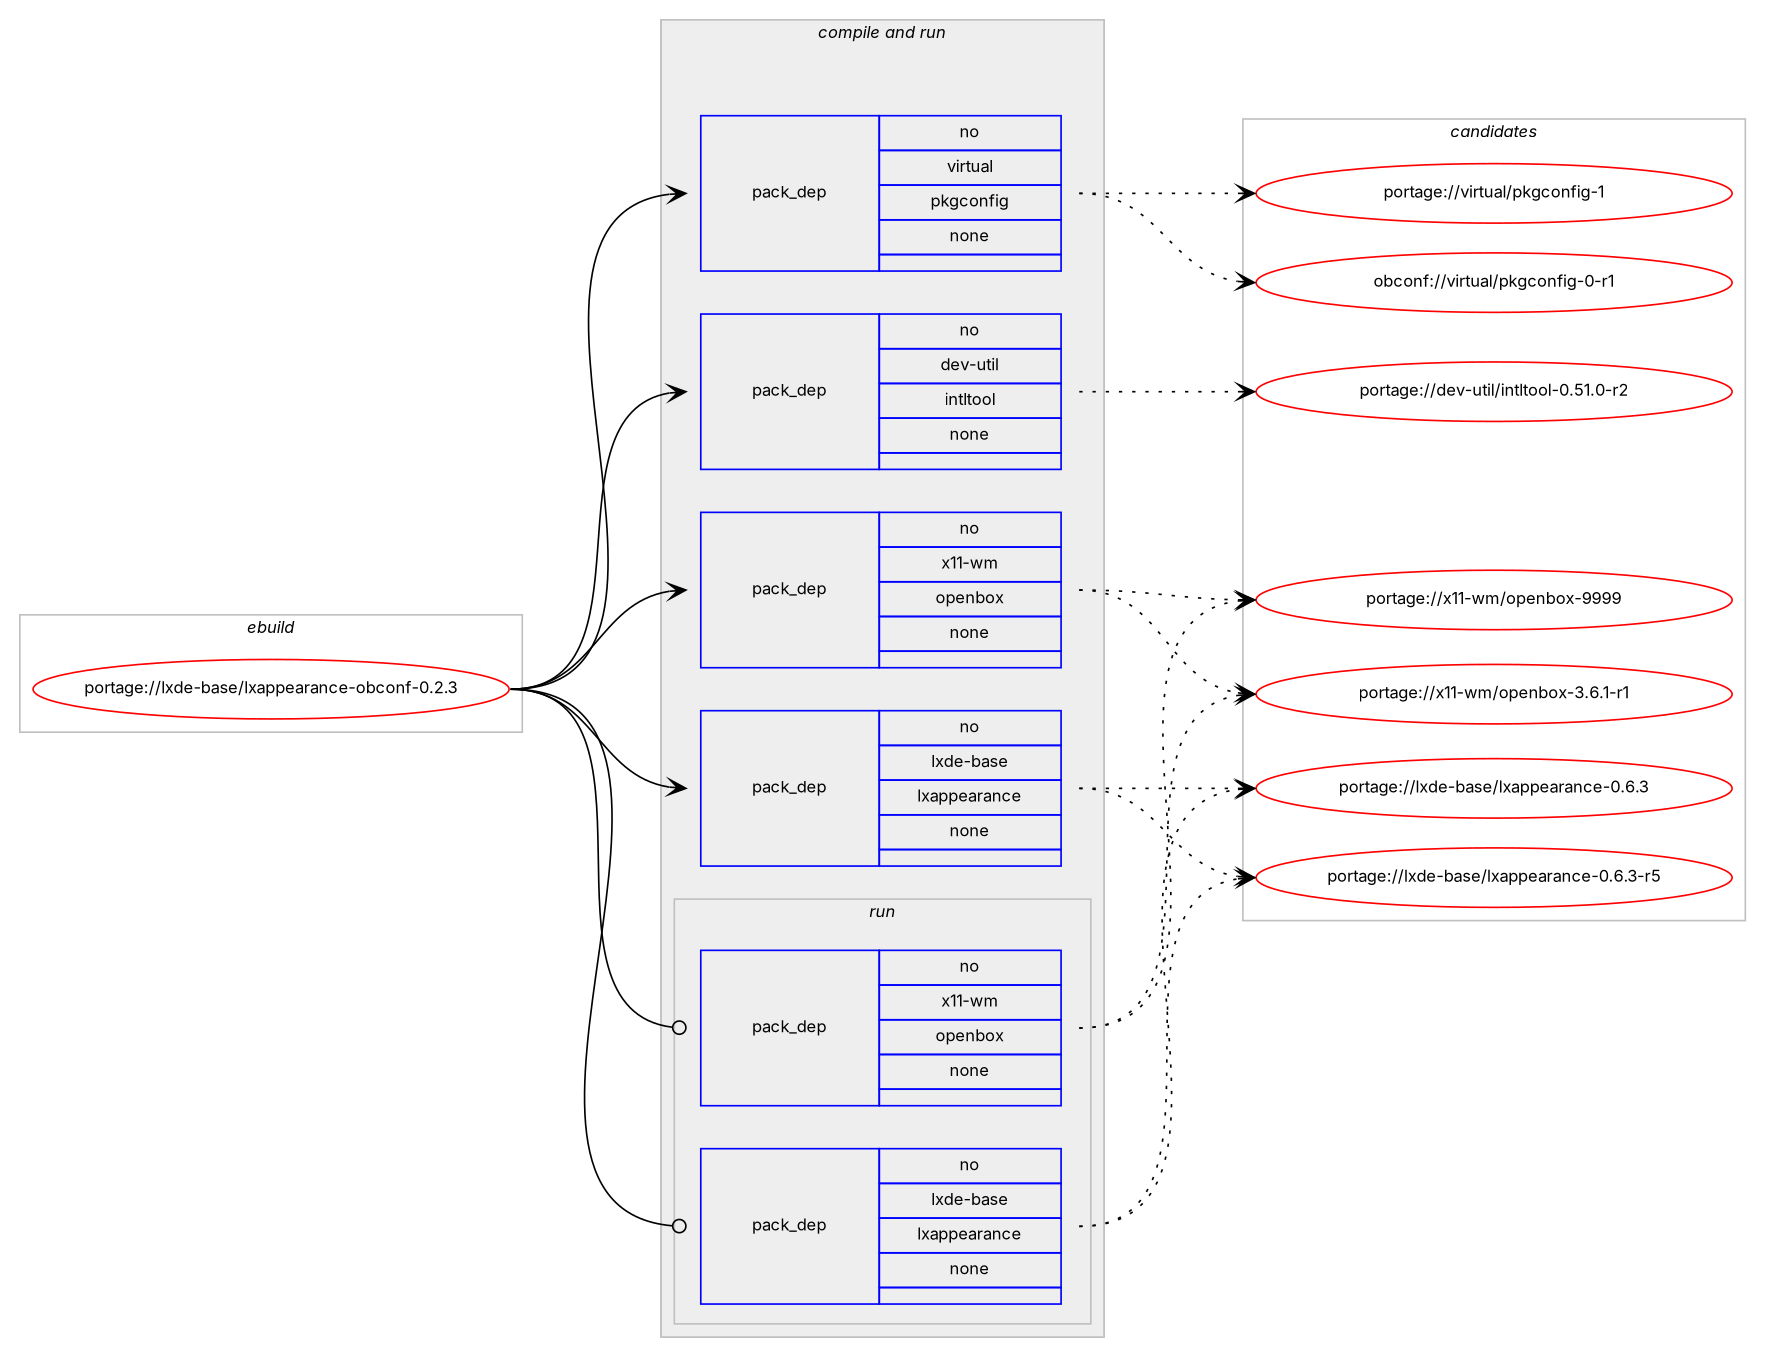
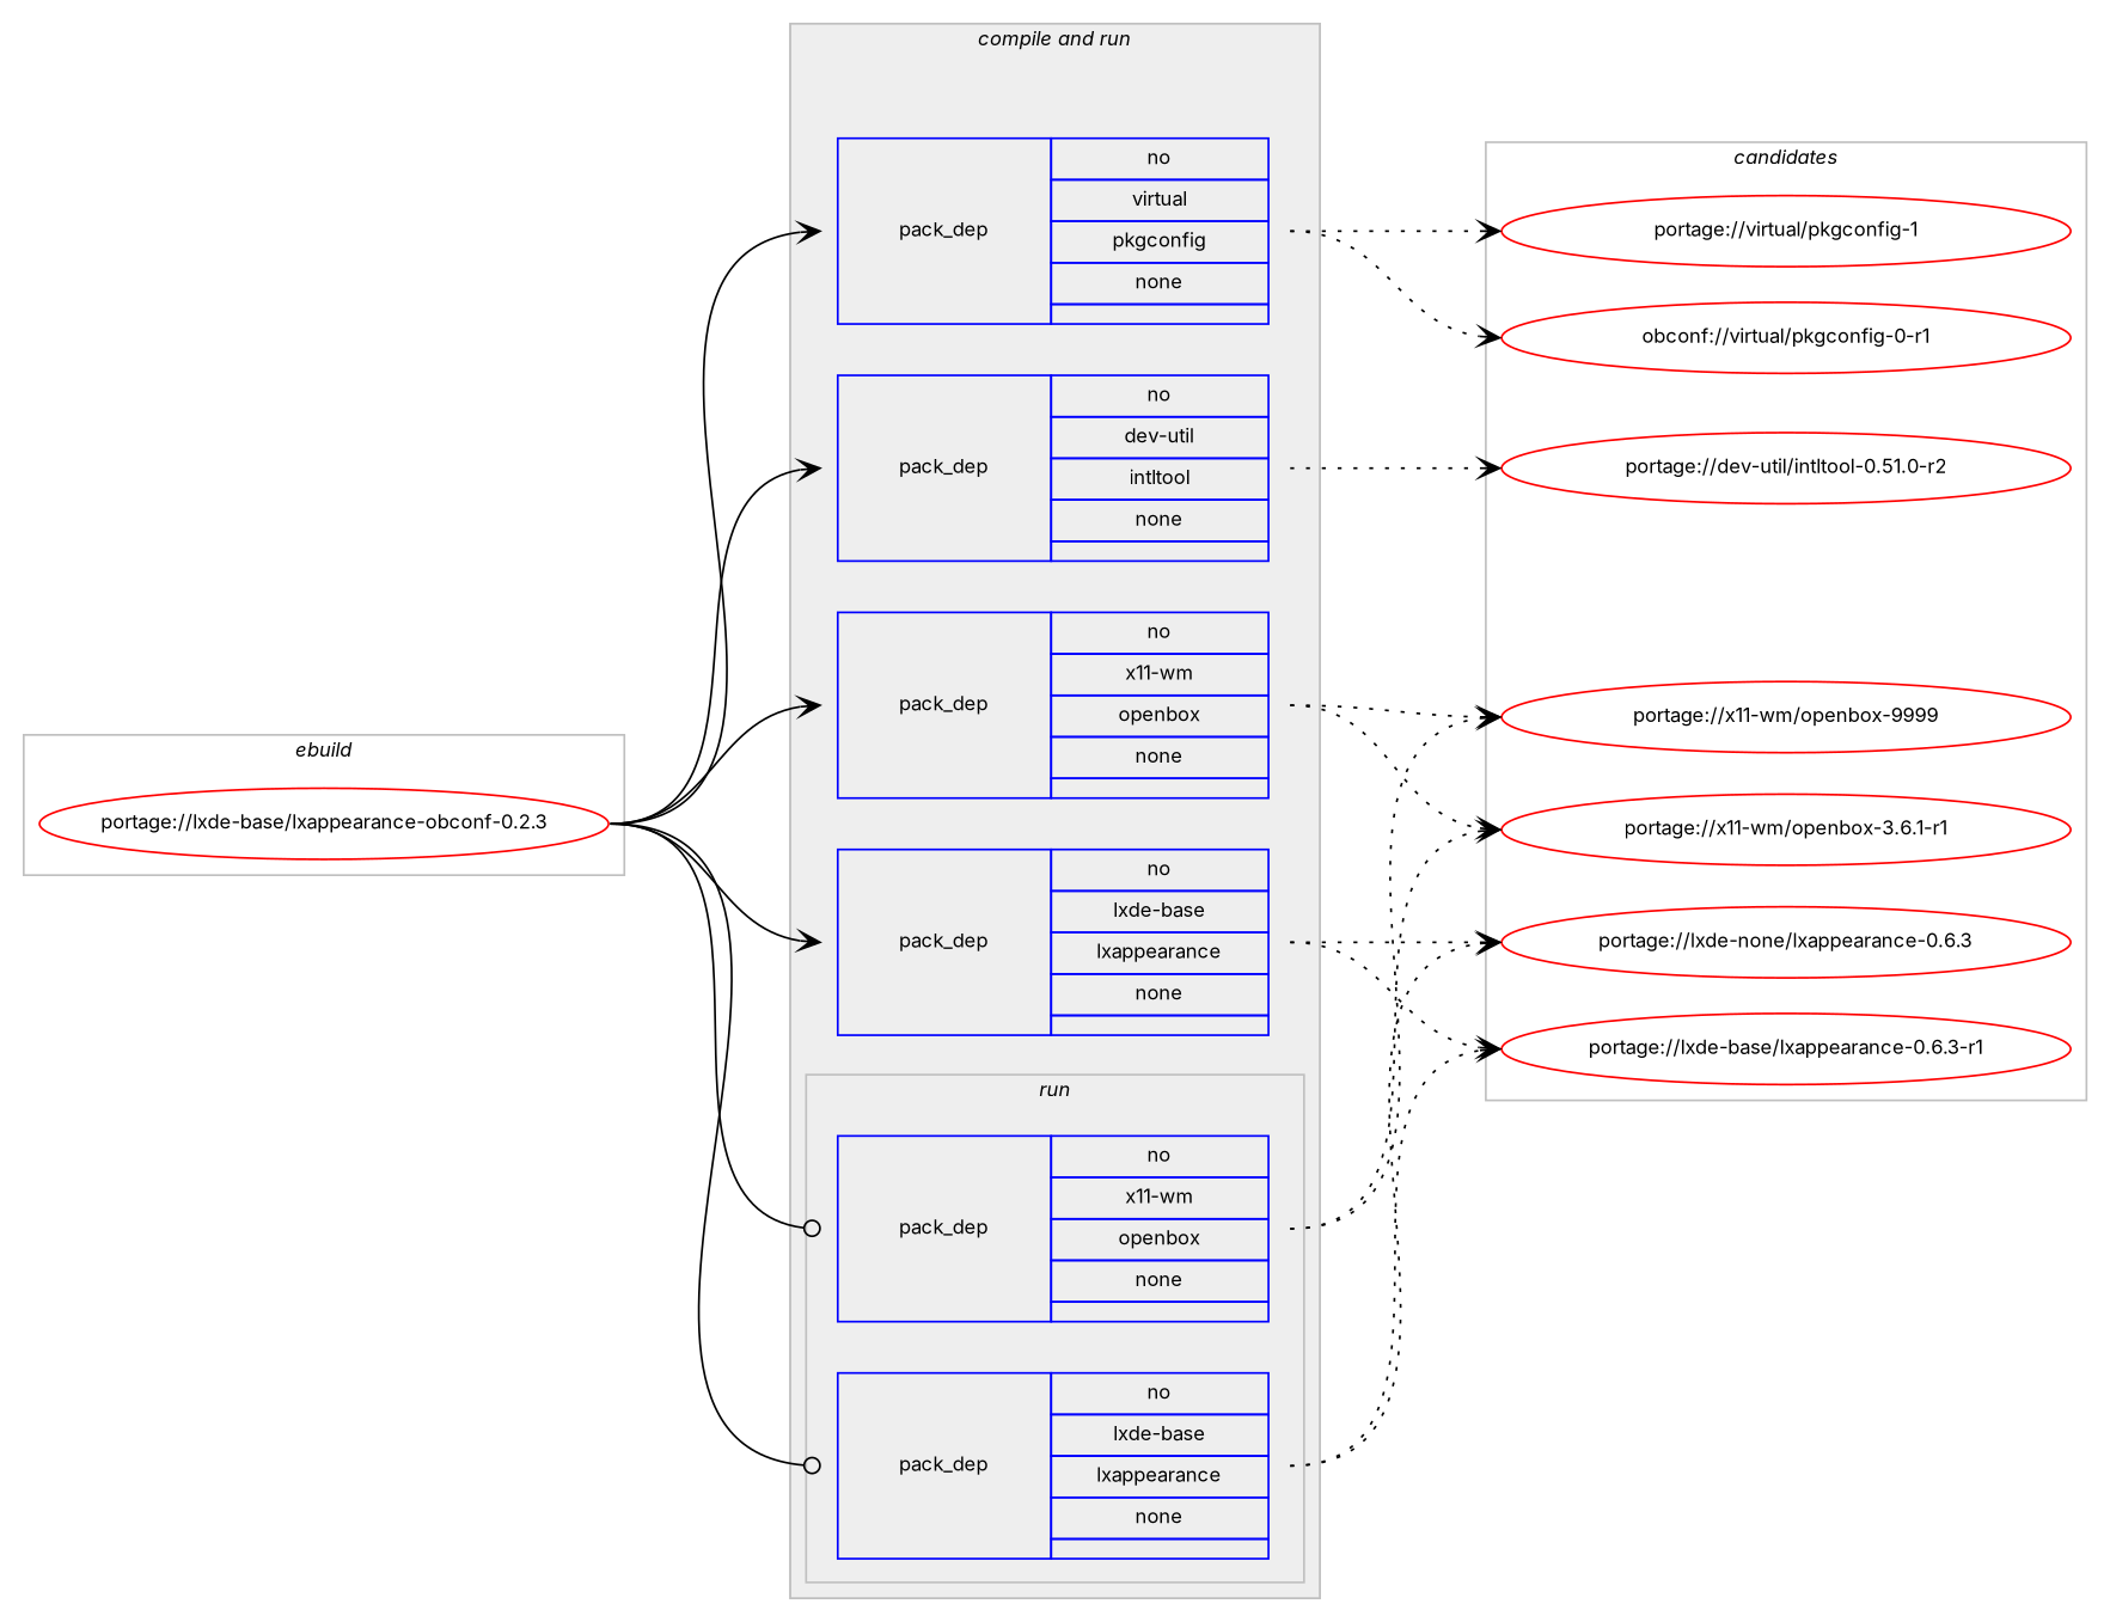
  digraph {
    compound=true
    concentrate=true
    fontname=Inter
    fontsize=10
    newrank=true
    rankdir=LR
    ranksep=1.5
    node [color=red fontname=Inter fontsize=10]
    edge [arrowhead=vee fontname=Inter headport=w style=dotted tailport=e weight=100]
    n1 [label="portage://lxde-base/lxappearance-obconf-0.2.3" width=4]
    n2 [color=blue label=<<TABLE BORDER="0" CELLBORDER="1" CELLSPACING="0" CELLPADDING="4" WIDTH="220"><TR><TD ROWSPAN="6" CELLPADDING="30">pack_dep</TD></TR><TR><TD WIDTH="110">no</TD></TR><TR><TD>dev-util</TD></TR><TR><TD>intltool</TD></TR><TR><TD>none</TD></TR><TR><TD></TD></TR></TABLE>> shape=none]
    n3 [color=blue label=<<TABLE BORDER="0" CELLBORDER="1" CELLSPACING="0" CELLPADDING="4" WIDTH="220"><TR><TD ROWSPAN="6" CELLPADDING="30">pack_dep</TD></TR><TR><TD WIDTH="110">no</TD></TR><TR><TD>lxde-base</TD></TR><TR><TD>lxappearance</TD></TR><TR><TD>none</TD></TR><TR><TD></TD></TR></TABLE>> shape=none]
    n4 [color=blue label=<<TABLE BORDER="0" CELLBORDER="1" CELLSPACING="0" CELLPADDING="4" WIDTH="220"><TR><TD ROWSPAN="6" CELLPADDING="30">pack_dep</TD></TR><TR><TD WIDTH="110">no</TD></TR><TR><TD>virtual</TD></TR><TR><TD>pkgconfig</TD></TR><TR><TD>none</TD></TR><TR><TD></TD></TR></TABLE>> shape=none]
    n5 [color=blue label=<<TABLE BORDER="0" CELLBORDER="1" CELLSPACING="0" CELLPADDING="4" WIDTH="220"><TR><TD ROWSPAN="6" CELLPADDING="30">pack_dep</TD></TR><TR><TD WIDTH="110">no</TD></TR><TR><TD>x11-wm</TD></TR><TR><TD>openbox</TD></TR><TR><TD>none</TD></TR><TR><TD></TD></TR></TABLE>> shape=none]
    n6 [color=blue label=<<TABLE BORDER="0" CELLBORDER="1" CELLSPACING="0" CELLPADDING="4" WIDTH="220"><TR><TD ROWSPAN="6" CELLPADDING="30">pack_dep</TD></TR><TR><TD WIDTH="110">no</TD></TR><TR><TD>lxde-base</TD></TR><TR><TD>lxappearance</TD></TR><TR><TD>none</TD></TR><TR><TD></TD></TR></TABLE>> shape=none]
    n7 [color=blue label=<<TABLE BORDER="0" CELLBORDER="1" CELLSPACING="0" CELLPADDING="4" WIDTH="220"><TR><TD ROWSPAN="6" CELLPADDING="30">pack_dep</TD></TR><TR><TD WIDTH="110">no</TD></TR><TR><TD>x11-wm</TD></TR><TR><TD>openbox</TD></TR><TR><TD>none</TD></TR><TR><TD></TD></TR></TABLE>> shape=none]
    n8 [label="portage://dev-util/intltool-0.51.0-r2" width=4]
-   n9 [label="portage://lxde-base/lxappearance-0.6.3-r5" width=4]
-   n10 [label="portage://lxde-base/lxappearance-0.6.3" width=4]
+   n9 [label="portage://lxde-base/lxappearance-0.6.3-r1" width=4]
+   n10 [label="portage://lxde-none/lxappearance-0.6.3" width=4]
    n11 [label="portage://virtual/pkgconfig-1" width=4]
    n12 [label="obconf://virtual/pkgconfig-0-r1" width=4]
    n13 [label="portage://x11-wm/openbox-9999" width=4]
    n14 [label="portage://x11-wm/openbox-3.6.1-r1" width=4]
    subgraph cluster_1 {
      color=gray
      label=<<i>ebuild</i>>
      rank=same
      n1
    }
    subgraph cluster_2 {
      color=gray
      label=<<i>dependencies</i>>
      subgraph cluster_3 {
        color=gray
        fillcolor="#eeeeee"
        label=<<i>compile</i>>
        style=filled
        subgraph sub_4 {
          color=gray
          fillcolor="#eeeeee"
          label=<<i>compile</i>>
          style=filled
          n2
        }
        subgraph sub_5 {
          color=gray
          fillcolor="#eeeeee"
          label=<<i>compile</i>>
          style=filled
          n3
        }
        subgraph sub_6 {
          color=gray
          fillcolor="#eeeeee"
          label=<<i>compile</i>>
          style=filled
          n4
        }
        subgraph sub_7 {
          color=gray
          fillcolor="#eeeeee"
          label=<<i>compile</i>>
          style=filled
          n5
        }
      }
      subgraph cluster_8 {
        color=gray
        fillcolor="#eeeeee"
        label=<<i>compile and run</i>>
        style=filled
      }
      subgraph cluster_9 {
        color=gray
        fillcolor="#eeeeee"
        label=<<i>run</i>>
        style=filled
        subgraph sub_10 {
          color=gray
          fillcolor="#eeeeee"
          label=<<i>run</i>>
          style=filled
          n6
        }
        subgraph sub_11 {
          color=gray
          fillcolor="#eeeeee"
          label=<<i>run</i>>
          style=filled
          n7
        }
      }
    }
    subgraph cluster_12 {
      color=gray
      label=<<i>candidates</i>>
      rank=same
      subgraph sub_13 {
        color=black
        label=<<i>candidates</i>>
        nodesep=1
        rank=same
        n8
      }
      subgraph sub_14 {
        color=black
        label=<<i>candidates</i>>
        nodesep=1
        rank=same
        n9
        n10
      }
      subgraph sub_15 {
        color=black
        label=<<i>candidates</i>>
        nodesep=1
        rank=same
        n11
        n12
      }
      subgraph sub_16 {
        color=black
        label=<<i>candidates</i>>
        nodesep=1
        rank=same
        n13
        n14
      }
      subgraph sub_17 {
        color=black
        label=<<i>candidates</i>>
        nodesep=1
        rank=same
        n9
        n10
      }
      subgraph sub_18 {
        color=black
        label=<<i>candidates</i>>
        nodesep=1
        rank=same
        n13
        n14
      }
    }
    n1 -> n2 [style=solid weight=20]
    n1 -> n3 [style=solid weight=20]
    n1 -> n4 [style=solid weight=20]
    n1 -> n5 [style=solid weight=20]
    n1 -> n6 [arrowhead=odot style=solid weight=20]
    n1 -> n7 [arrowhead=odot style=solid weight=20]
    n2 -> n8
    n3 -> n9
    n3 -> n10
    n4 -> n11
    n4 -> n12
    n5 -> n13
    n5 -> n14
    n6 -> n9
    n6 -> n10
    n7 -> n13
    n7 -> n14
  }
